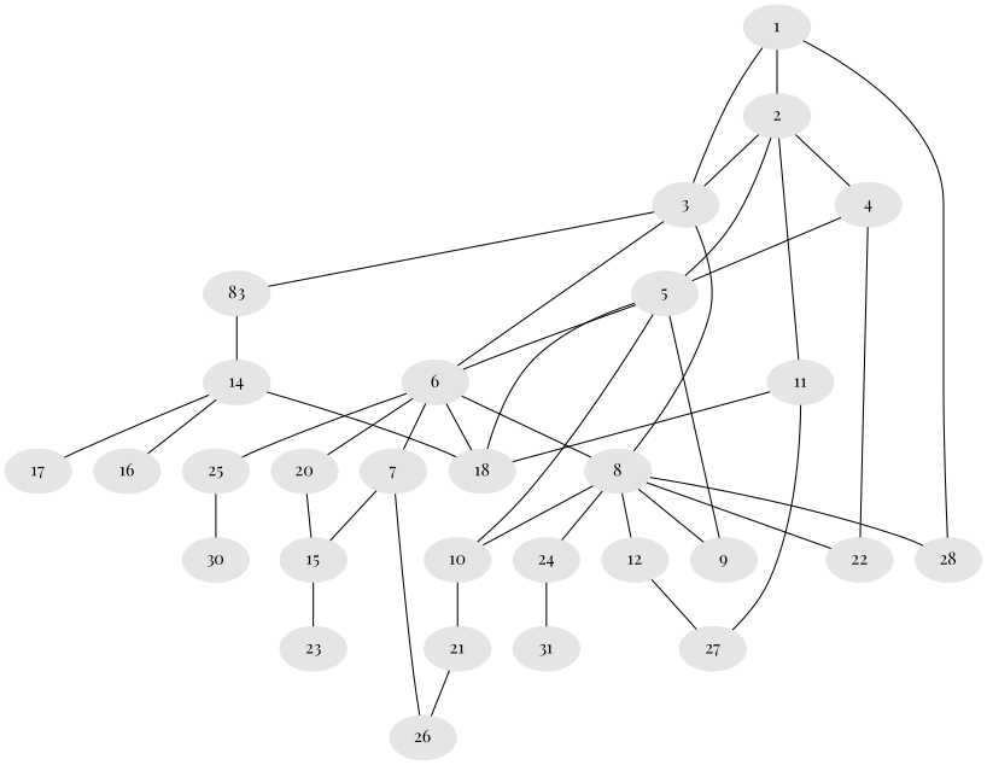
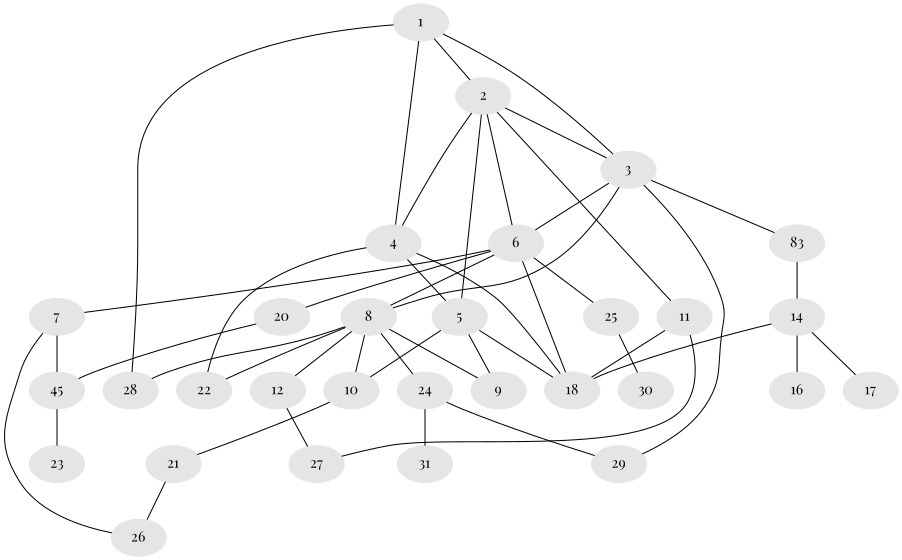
  graph {
    fontname="Playfair Display"
    node [color=gray90 fontname="Playfair Display" style=filled]
    edge [fontname="Playfair Display" weight=1.0]
    1
    2
    3
    4
    28
    5
    11
    6
    8
    n10 [label=83]
+   29
    18
    22
    9
    10
    27
    7
    20
    25
    12
    24
    14
    21
-   15
+   15 [label=45]
    26
    30
    23
    31
    16
    17
    1 -- 2
    1 -- 3
+   1 -- 4
    1 -- 28
    2 -- 3
    2 -- 4
    2 -- 5
    2 -- 11
    3 -- 6
    3 -- 8
    3 -- n10
+   3 -- 29
    4 -- 5
+   4 -- 18
    4 -- 22 [weight=2.0]
-   5 -- 6
+   2 -- 6
    5 -- 18
    5 -- 9 [weight=3.0]
    5 -- 10 [weight=2.0]
    11 -- 18
    11 -- 27
    6 -- 8
    6 -- 18
    6 -- 7
    6 -- 20
    6 -- 25
    8 -- 28
    8 -- 22
    8 -- 9
    8 -- 10
    8 -- 12
    8 -- 24
    n10 -- 14 [weight=3.0]
    10 -- 21
    7 -- 15
    7 -- 26
    20 -- 15
    25 -- 30 [weight=2.0]
    12 -- 27
+   24 -- 29
    24 -- 31
    14 -- 18
    14 -- 16
    14 -- 17
    21 -- 26
    15 -- 23
  }
